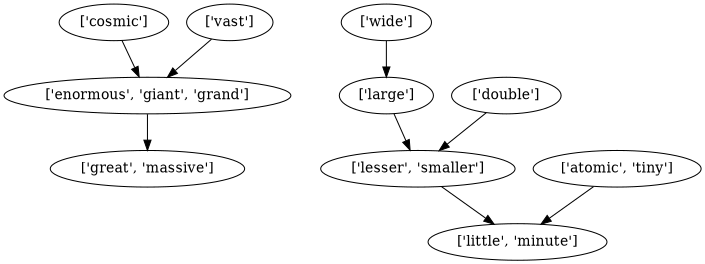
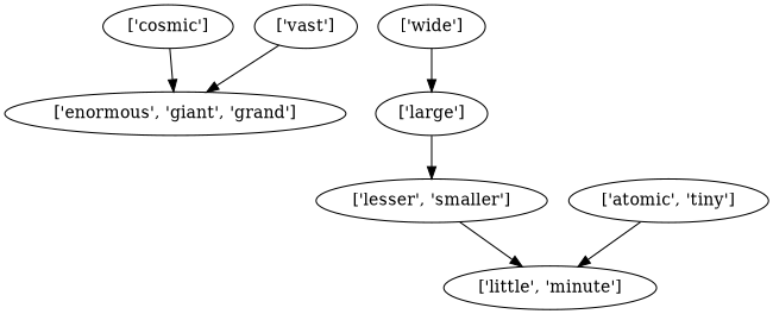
  strict digraph {
    "['enormous', 'giant', 'grand']"
-   "['great', 'massive']"
    "['wide']"
    "['large']"
    "['lesser', 'smaller']"
    "['little', 'minute']"
    "['atomic', 'tiny']"
-   "['double']"
    "['cosmic']"
    "['vast']"
-   "['enormous', 'giant', 'grand']" -> "['great', 'massive']"
    "['wide']" -> "['large']"
    "['large']" -> "['lesser', 'smaller']"
    "['lesser', 'smaller']" -> "['little', 'minute']"
    "['atomic', 'tiny']" -> "['little', 'minute']"
-   "['double']" -> "['lesser', 'smaller']"
    "['cosmic']" -> "['enormous', 'giant', 'grand']"
    "['vast']" -> "['enormous', 'giant', 'grand']"
  }
